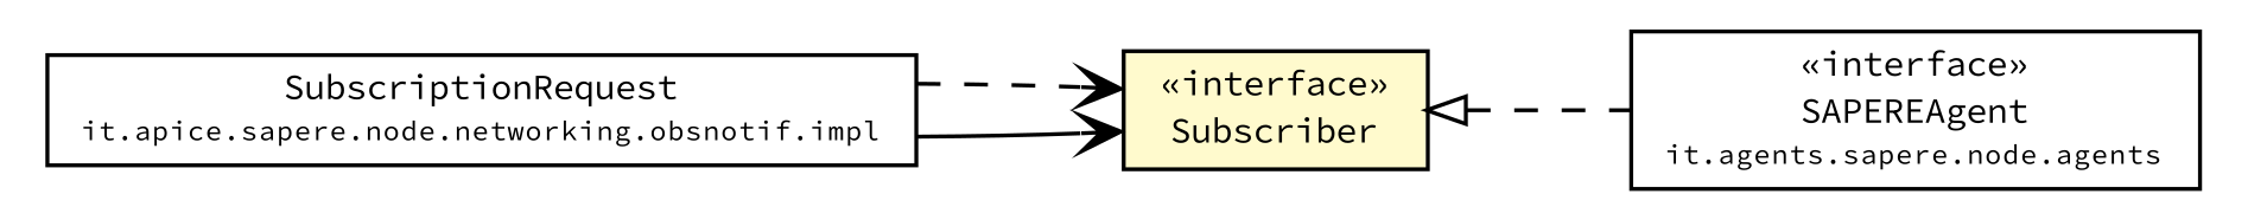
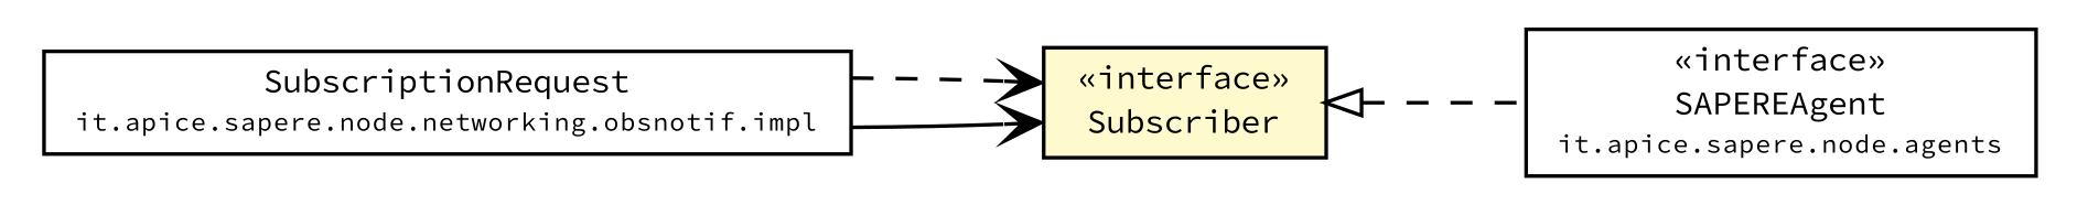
  digraph {
    fontname="Source Code Pro"
    rankdir=LR
    node [fontcolor=black fontname="Source Code Pro" fontsize=9.0 shape=plaintext]
    edge [fontname="Source Code Pro" fontsize=10.0 headport=p labelfontname=Helvetica labelfontsize=10 style=dashed tailport=p arrowhead=open color=black fontcolor=black]
-   n1 [label=<<table border="0" cellborder="1" cellspacing="0" cellpadding="2" port="p" href="../../agents/SAPEREAgent.html"> 		<tr><td><table border="0" cellspacing="0" cellpadding="1"> 			<tr><td> &laquo;interface&raquo; </td></tr> 			<tr><td> SAPEREAgent </td></tr> 			<tr><td><font point-size="7.0"> it.agents.sapere.node.agents </font></td></tr> 		</table></td></tr> 		</table>>]
+   n1 [label=<<table border="0" cellborder="1" cellspacing="0" cellpadding="2" port="p" href="../../agents/SAPEREAgent.html"> 		<tr><td><table border="0" cellspacing="0" cellpadding="1"> 			<tr><td> &laquo;interface&raquo; </td></tr> 			<tr><td> SAPEREAgent </td></tr> 			<tr><td><font point-size="7.0"> it.apice.sapere.node.agents </font></td></tr> 		</table></td></tr> 		</table>>]
    n2 [label=<<table border="0" cellborder="1" cellspacing="0" cellpadding="2" port="p" bgcolor="lemonChiffon" href="./Subscriber.html"> 		<tr><td><table border="0" cellspacing="0" cellpadding="1"> 			<tr><td> &laquo;interface&raquo; </td></tr> 			<tr><td> Subscriber </td></tr> 		</table></td></tr> 		</table>>]
    n3 [label=<<table border="0" cellborder="1" cellspacing="0" cellpadding="2" port="p" href="../obsnotif/impl/SubscriptionRequest.html"> 		<tr><td><table border="0" cellspacing="0" cellpadding="1"> 			<tr><td> SubscriptionRequest </td></tr> 			<tr><td><font point-size="7.0"> it.apice.sapere.node.networking.obsnotif.impl </font></td></tr> 		</table></td></tr> 		</table>>]
    n2 -> n1 [arrowtail=empty dir=back fontsize=10 arrowhead="" color="" fontcolor=""]
    n3 -> n2 [style=""]
    n3 -> n2
  }
